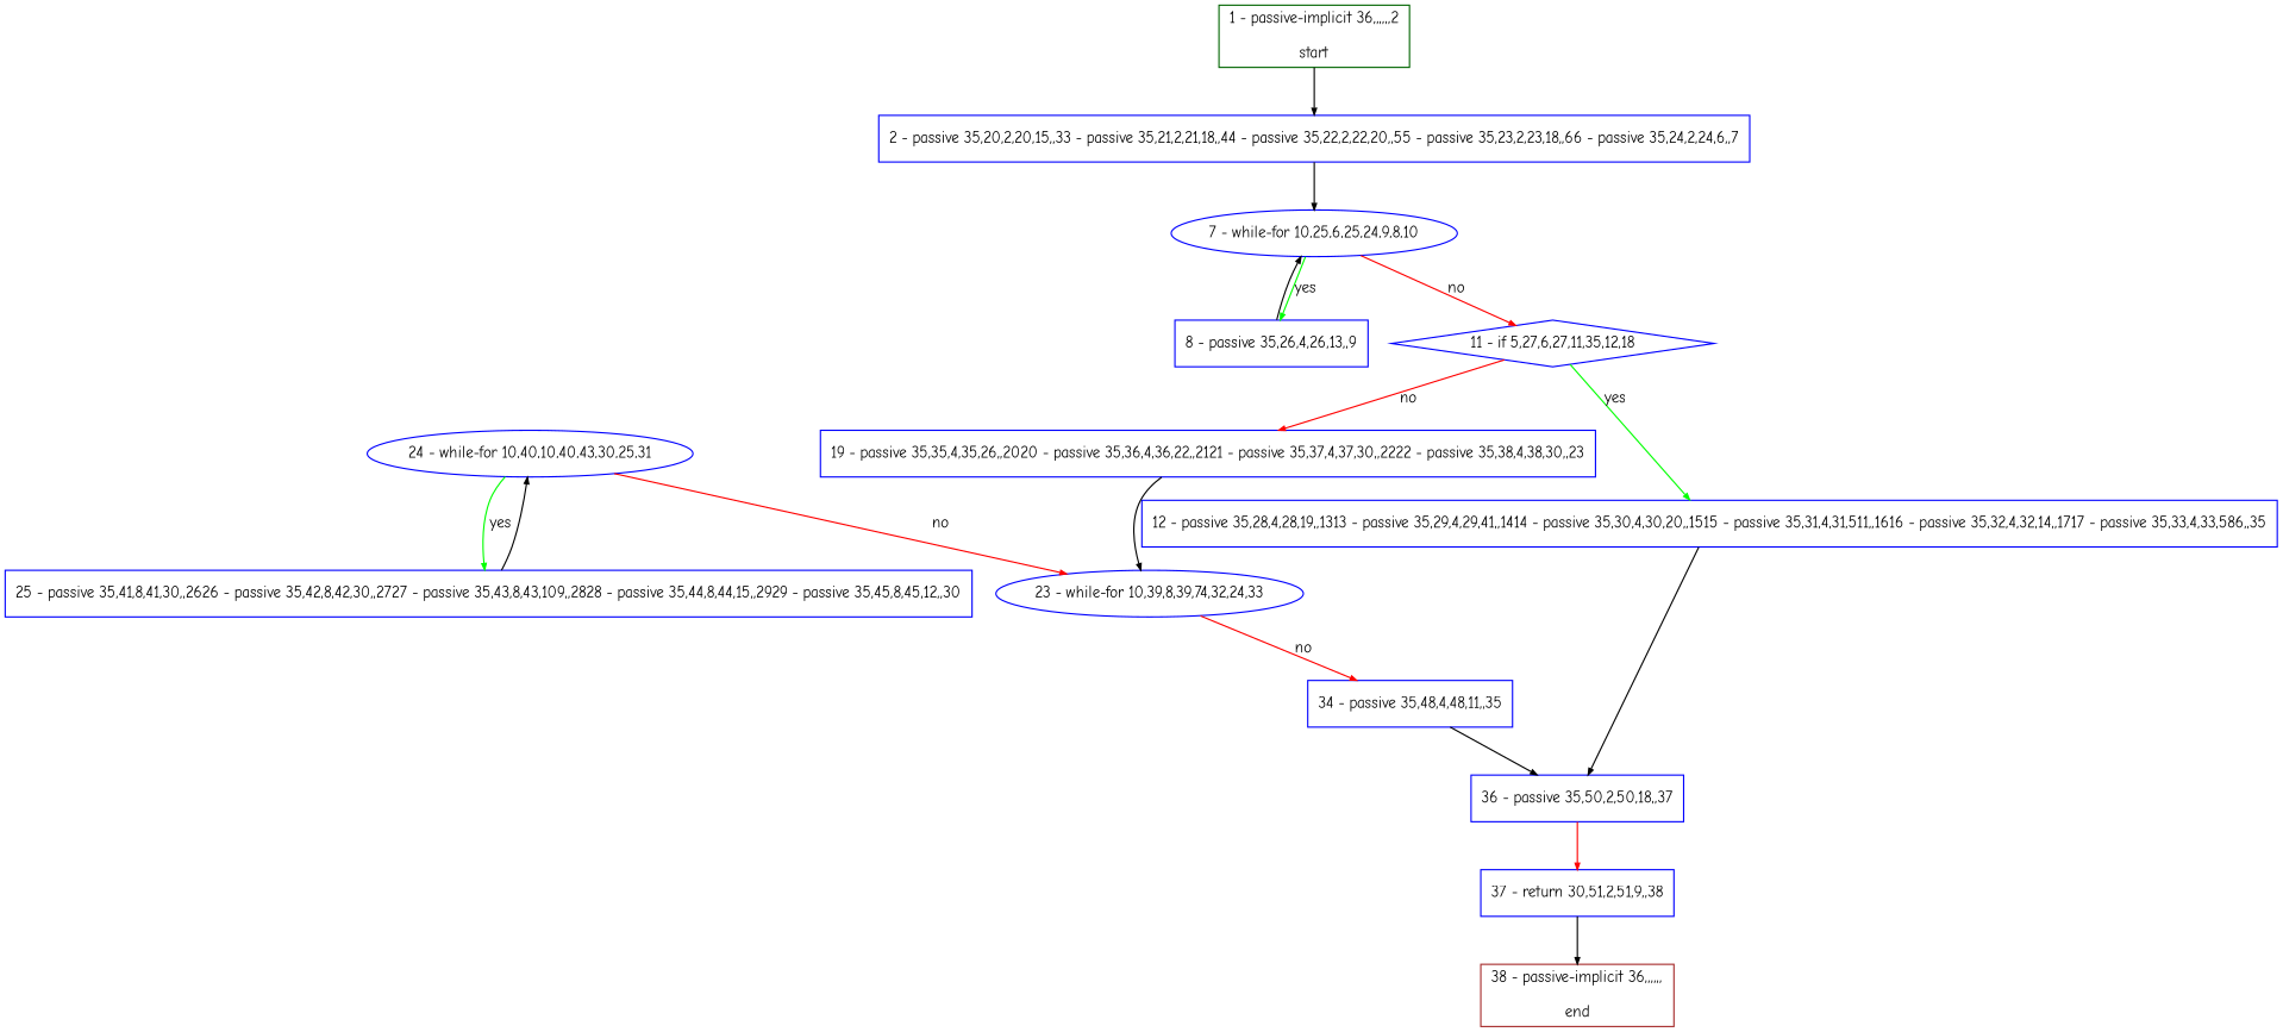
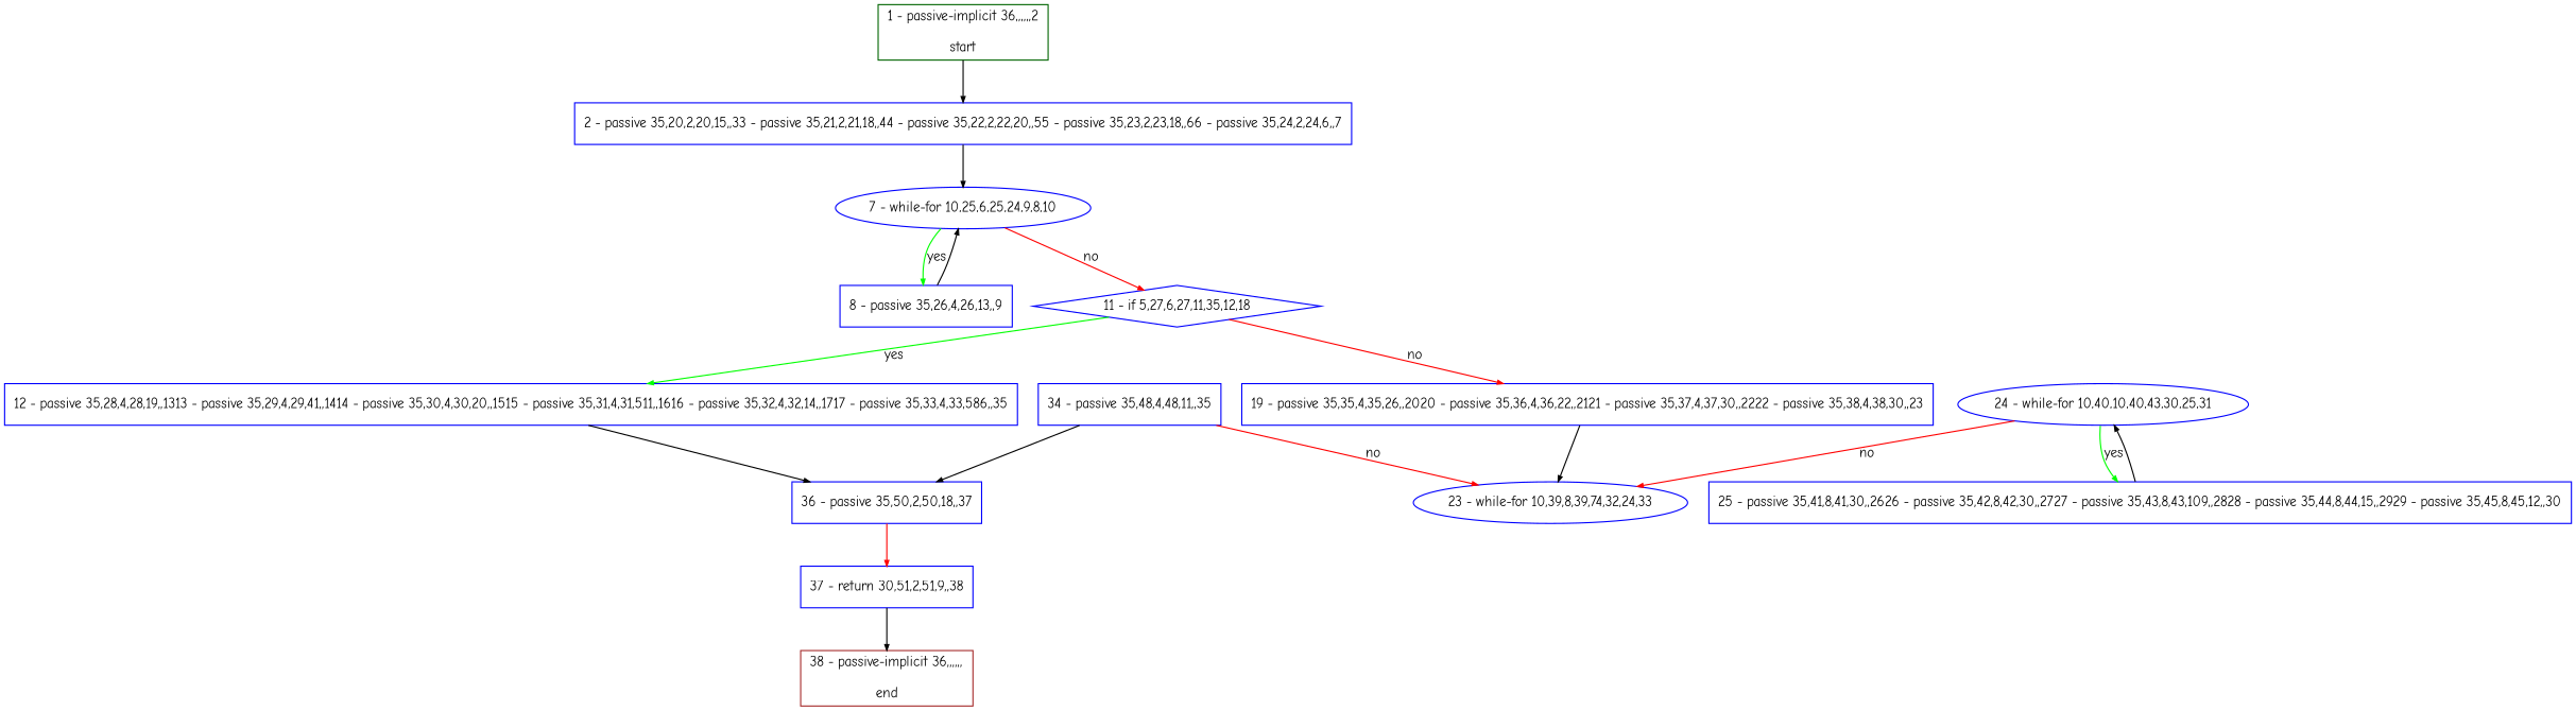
  digraph {
    bgcolor=white
    compound=true
    fillcolor="#FFFFCC"
    fontname="Comic Neue"
    fontsize=12
    pack=true
    packmode=clust
    style="rounded,filled"
    node [color="#0000ff" compound=true fillcolor="#ffffff" fixedsize=false fontname="Comic Neue" fontsize=12 node_initialized=no shape=box style=filled]
    edge [arrowhead=normal arrowsize=0.5 arrowtail=none color="#000000" compound=true dir=forward fontcolor=black fontname="Comic Neue" fontsize=12]
    n1 [label="2 - passive 35,20,2,20,15,,33 - passive 35,21,2,21,18,,44 - passive 35,22,2,22,20,,55 - passive 35,23,2,23,18,,66 - passive 35,24,2,24,6,,7"]
    n2 [label="7 - while-for 10,25,6,25,24,9,8,10" shape=oval]
    n3 [label="8 - passive 35,26,4,26,13,,9"]
    n4 [label="11 - if 5,27,6,27,11,35,12,18" shape=diamond]
    n5 [color="#006400" label="1 - passive-implicit 36,,,,,,2\n\nstart"]
    n6 [label="12 - passive 35,28,4,28,19,,1313 - passive 35,29,4,29,41,,1414 - passive 35,30,4,30,20,,1515 - passive 35,31,4,31,511,,1616 - passive 35,32,4,32,14,,1717 - passive 35,33,4,33,586,,35"]
    n7 [label="19 - passive 35,35,4,35,26,,2020 - passive 35,36,4,36,22,,2121 - passive 35,37,4,37,30,,2222 - passive 35,38,4,38,30,,23"]
    n8 [label="36 - passive 35,50,2,50,18,,37"]
    n9 [label="23 - while-for 10,39,8,39,74,32,24,33" shape=oval]
    n10 [label="37 - return 30,51,2,51,9,,38"]
    n11 [label="34 - passive 35,48,4,48,11,,35"]
    n12 [color="#a52a2a" label="38 - passive-implicit 36,,,,,,\n\nend"]
    n13 [label="24 - while-for 10,40,10,40,43,30,25,31" shape=oval]
    n14 [label="25 - passive 35,41,8,41,30,,2626 - passive 35,42,8,42,30,,2727 - passive 35,43,8,43,109,,2828 - passive 35,44,8,44,15,,2929 - passive 35,45,8,45,12,,30"]
    n1 -> n2
    n2 -> n3 [color="#00ff00" label=yes]
    n2 -> n4 [color="#ff0000" label=no]
    n3 -> n2
    n4 -> n6 [color="#00ff00" label=yes]
    n4 -> n7 [color="#ff0000" label=no]
    n5 -> n1
    n6 -> n8
    n7 -> n9
    n8 -> n10 [color="#ff0000"]
-   n9 -> n11 [color="#ff0000" label=no]
+   n11 -> n9 [color="#ff0000" label=no]
    n10 -> n12
    n11 -> n8
    n13 -> n9 [color="#ff0000" label=no]
    n13 -> n14 [color="#00ff00" label=yes]
    n14 -> n13
  }
